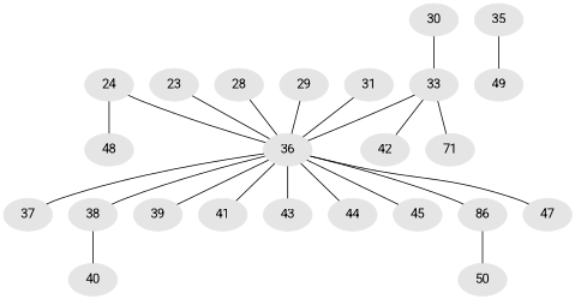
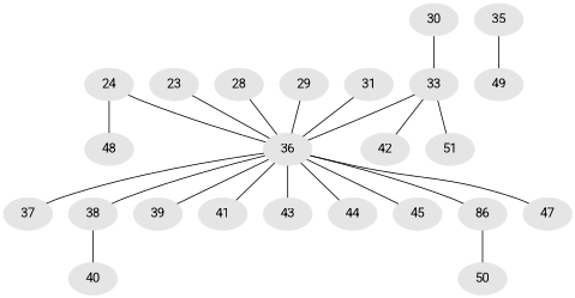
  graph {
    fontname=Roboto
    node [color=gray90 fontname=Roboto style=filled]
    edge [fontname=Roboto]
    36 [super="+9+34+12+8+15+11+17+18+20+21+22+32"]
    37
    38
    39
    41
    43
    44
    45
    n9 [label=86]
    47
    23
    24 [super="+5"]
    48 [super="+10"]
    33 [super="+7+6+26"]
    42
-   51 [label=71]
+   51
    35
    49
    28
    29
    30
    31
    40
    50
    36 -- 37
    36 -- 38
    36 -- 39
    36 -- 41
    36 -- 43
    36 -- 44
    36 -- 45
    36 -- n9
    36 -- 47
    38 -- 40
    n9 -- 50
    23 -- 36
    24 -- 36
    24 -- 48
    33 -- 36
    33 -- 42
    33 -- 51
    35 -- 49
    28 -- 36
    29 -- 36
    30 -- 33
    31 -- 36
  }
